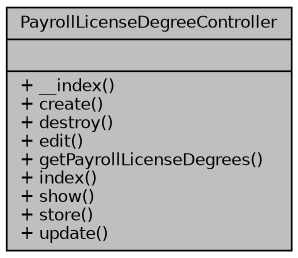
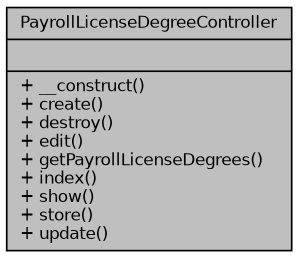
  digraph {
    fontname="DejaVu Sans"
-   n1 [color=black fillcolor=grey75 fontcolor=black fontname="DejaVu Sans" fontsize=10 height=0.2 label="{PayrollLicenseDegreeController\n||+ __index()\l+ create()\l+ destroy()\l+ edit()\l+ getPayrollLicenseDegrees()\l+ index()\l+ show()\l+ store()\l+ update()\l}" shape=record style=filled width=0.4]
+   n1 [color=black fillcolor=grey75 fontcolor=black fontname="DejaVu Sans" fontsize=10 height=0.2 label="{PayrollLicenseDegreeController\n||+ __construct()\l+ create()\l+ destroy()\l+ edit()\l+ getPayrollLicenseDegrees()\l+ index()\l+ show()\l+ store()\l+ update()\l}" shape=record style=filled width=0.4]
  }
